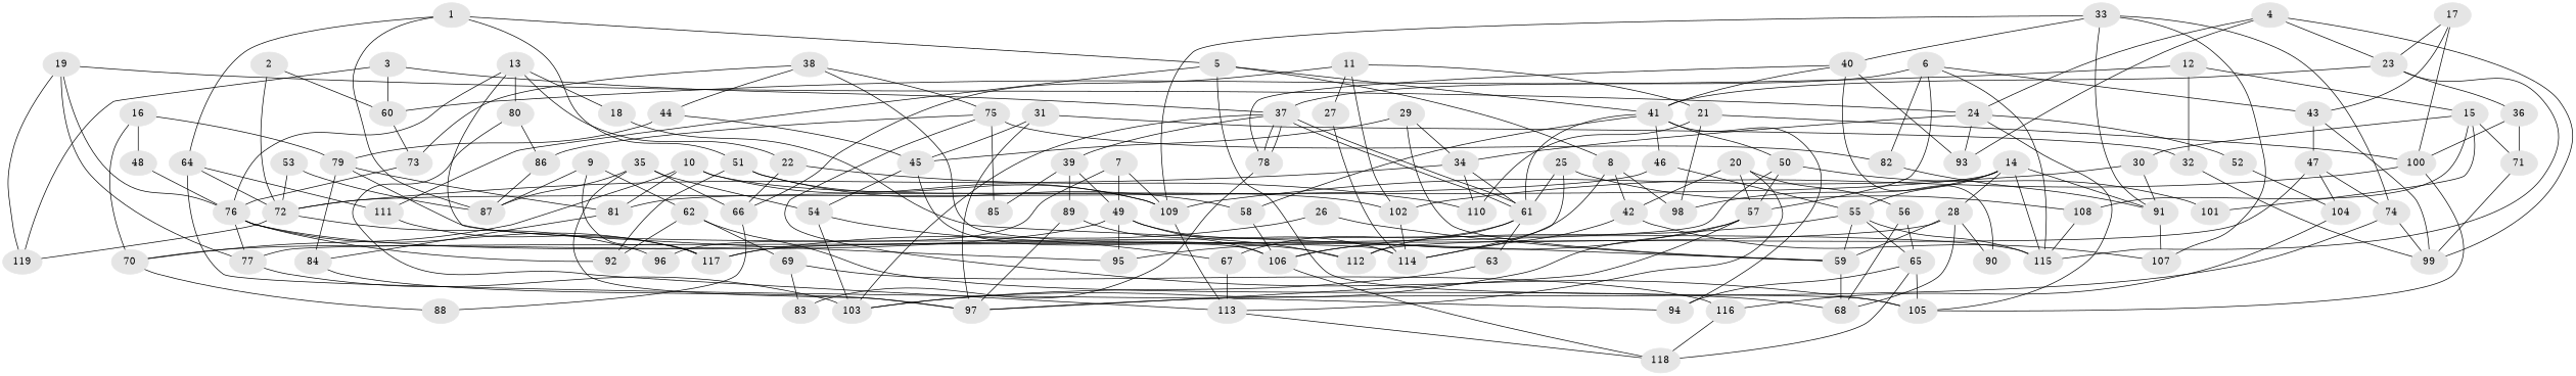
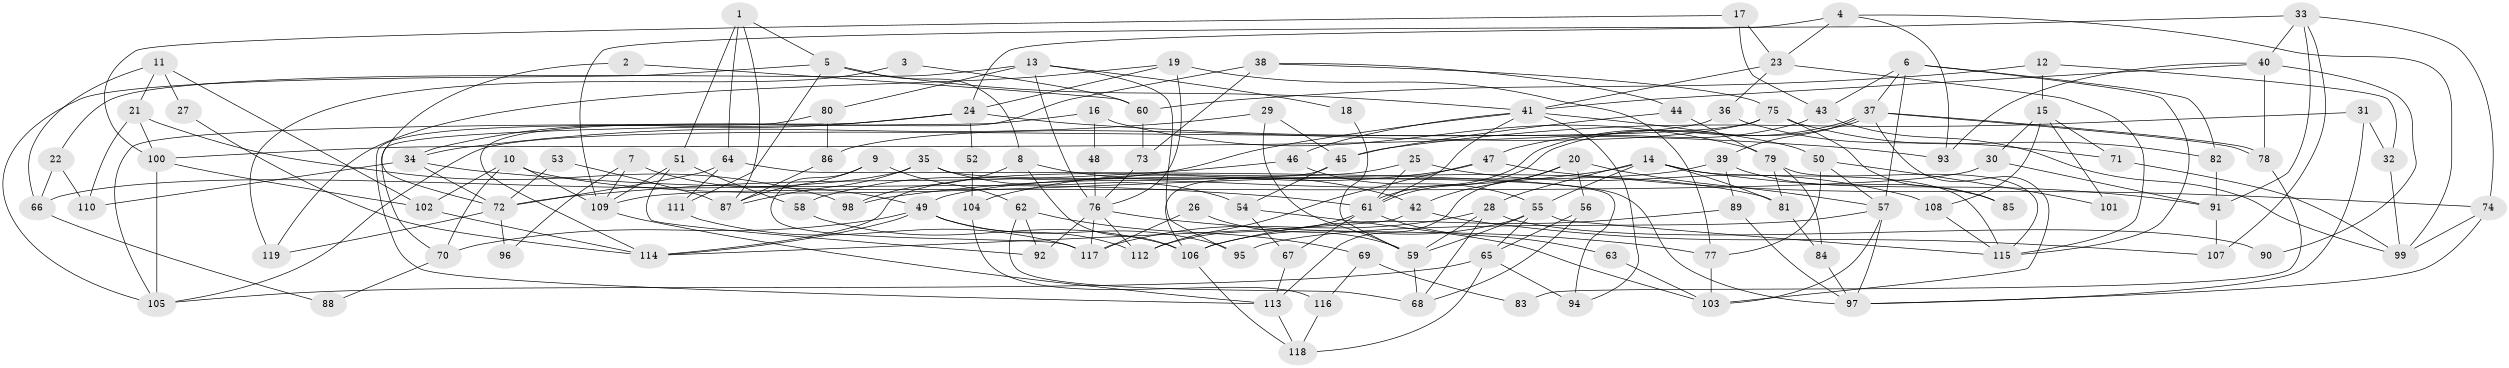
  graph {
    node [color=gray90 style=filled]
    1
    5
    51
    64
    87
    8
    41
    105
    111
    109
    58
    92
    72
    94
    2
    60
    73
    119
    96
    3
    37
    61
    39
    78
    103
    4
    23
    24
    93
    99
    115
    36
    34
    52
    42
    98
    106
    46
    50
    117
    6
    43
    57
    82
    47
    95
    97
    91
    7
    49
    70
    114
    112
    113
    107
    118
    9
    62
    68
    69
    10
    81
    102
    88
    84
    11
    21
    27
    66
    100
    110
    12
    15
    32
    30
    71
    101
    108
    13
    18
    22
    76
    80
    59
    77
    86
    14
    28
    55
    90
    65
    16
    48
    79
    17
    19
    20
    56
    104
    25
    67
    63
    26
    29
    45
    54
    31
    33
    40
    74
    35
    85
    89
    83
    38
    44
    75
    116
    53
    1 -- 5
    1 -- 51
    1 -- 64
    1 -- 87
    5 -- 8
    5 -- 41
    5 -- 105
    5 -- 111
    51 -- 109
    51 -- 58
    51 -- 92
    64 -- 111
    64 -- 72
    64 -- 94
    8 -- 42
    8 -- 98
    8 -- 106
    41 -- 58
    41 -- 94
    41 -- 61
    41 -- 46
    41 -- 50
    111 -- 117
    109 -- 113
    58 -- 106
    72 -- 119
    72 -- 96
    2 -- 72
    2 -- 60
    60 -- 73
    73 -- 76
    3 -- 60
    3 -- 119
-   3 -- 37
    37 -- 61
    37 -- 61
    37 -- 39
    37 -- 78
    37 -- 78
    37 -- 103
    61 -- 112
    61 -- 67
    61 -- 63
    39 -- 49
    39 -- 85
    39 -- 89
    78 -- 83
    4 -- 23
    4 -- 24
    4 -- 93
    4 -- 99
    23 -- 41
    23 -- 115
    23 -- 36
    24 -- 105
    24 -- 93
    24 -- 34
    24 -- 52
    36 -- 100
    36 -- 71
    34 -- 72
    34 -- 61
    34 -- 110
    52 -- 104
    42 -- 114
    42 -- 107
    106 -- 118
    46 -- 72
    46 -- 55
    50 -- 57
    50 -- 101
    50 -- 77
    6 -- 37
    6 -- 115
    6 -- 43
    6 -- 57
    6 -- 82
    43 -- 99
    43 -- 47
    57 -- 103
    57 -- 95
    57 -- 97
    82 -- 91
    47 -- 112
    47 -- 104
    47 -- 74
    91 -- 107
    7 -- 109
    7 -- 96
    7 -- 49
    49 -- 95
    49 -- 70
    49 -- 114
    49 -- 112
    70 -- 88
    113 -- 118
    9 -- 87
    9 -- 117
    9 -- 62
    62 -- 92
    62 -- 68
    62 -- 69
    69 -- 83
    69 -- 116
    10 -- 109
    10 -- 70
    10 -- 81
    10 -- 102
    81 -- 84
    102 -- 114
    84 -- 97
    11 -- 102
    11 -- 21
    11 -- 27
    11 -- 66
    21 -- 98
    21 -- 100
    21 -- 110
    27 -- 114
    66 -- 88
    100 -- 105
    100 -- 102
    12 -- 60
    12 -- 15
    12 -- 32
    15 -- 30
    15 -- 71
    15 -- 101
    15 -- 108
    32 -- 99
    30 -- 109
    30 -- 91
    71 -- 99
    108 -- 115
    13 -- 95
    13 -- 18
    13 -- 22
    13 -- 76
    13 -- 80
    18 -- 59
    22 -- 66
    22 -- 110
    76 -- 92
    76 -- 117
    76 -- 112
    76 -- 77
    80 -- 113
    80 -- 86
    59 -- 68
    77 -- 103
    86 -- 87
    14 -- 115
    14 -- 98
    14 -- 91
    14 -- 81
    14 -- 28
    14 -- 55
    28 -- 117
    28 -- 68
    28 -- 59
    28 -- 90
    55 -- 115
    55 -- 106
    55 -- 59
    55 -- 65
    65 -- 105
    65 -- 94
    65 -- 118
    16 -- 70
    16 -- 48
    16 -- 79
    48 -- 76
    79 -- 115
    79 -- 81
    79 -- 84
    17 -- 23
    17 -- 43
    17 -- 100
    19 -- 119
    19 -- 24
    19 -- 76
    19 -- 77
    20 -- 42
    20 -- 57
    20 -- 113
    20 -- 56
    56 -- 68
    56 -- 65
    104 -- 116
    25 -- 61
    25 -- 114
    25 -- 108
    67 -- 113
    63 -- 103
    26 -- 117
    26 -- 59
    29 -- 34
    29 -- 59
    29 -- 45
    45 -- 106
    45 -- 54
    54 -- 103
    54 -- 67
    31 -- 97
    31 -- 32
    31 -- 45
    33 -- 109
    33 -- 91
    33 -- 107
    33 -- 40
    33 -- 74
    40 -- 41
    40 -- 78
    40 -- 93
    40 -- 90
    74 -- 99
    74 -- 97
    35 -- 87
    35 -- 97
    35 -- 66
    35 -- 54
    89 -- 106
    89 -- 97
    38 -- 73
    38 -- 114
    38 -- 44
    38 -- 75
    44 -- 79
    44 -- 45
    75 -- 105
    75 -- 82
    75 -- 86
    75 -- 85
    116 -- 118
    53 -- 87
    53 -- 72
  }
